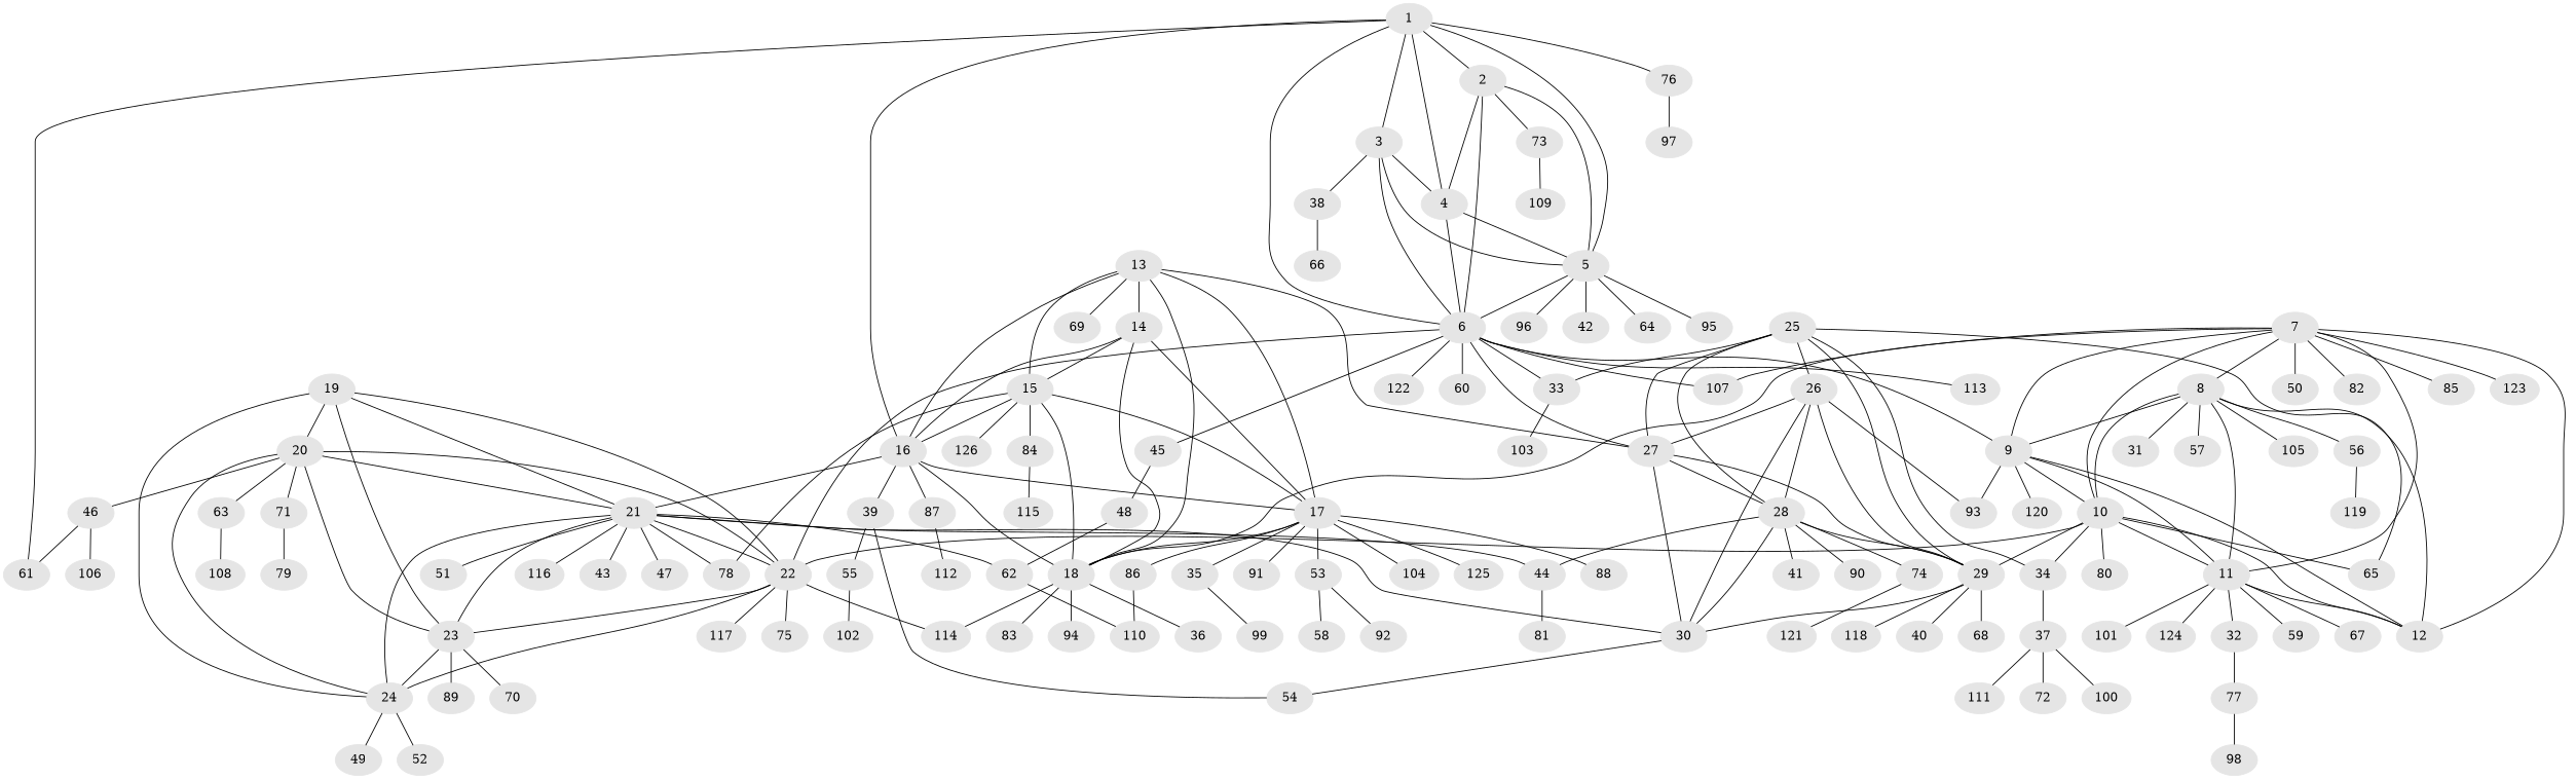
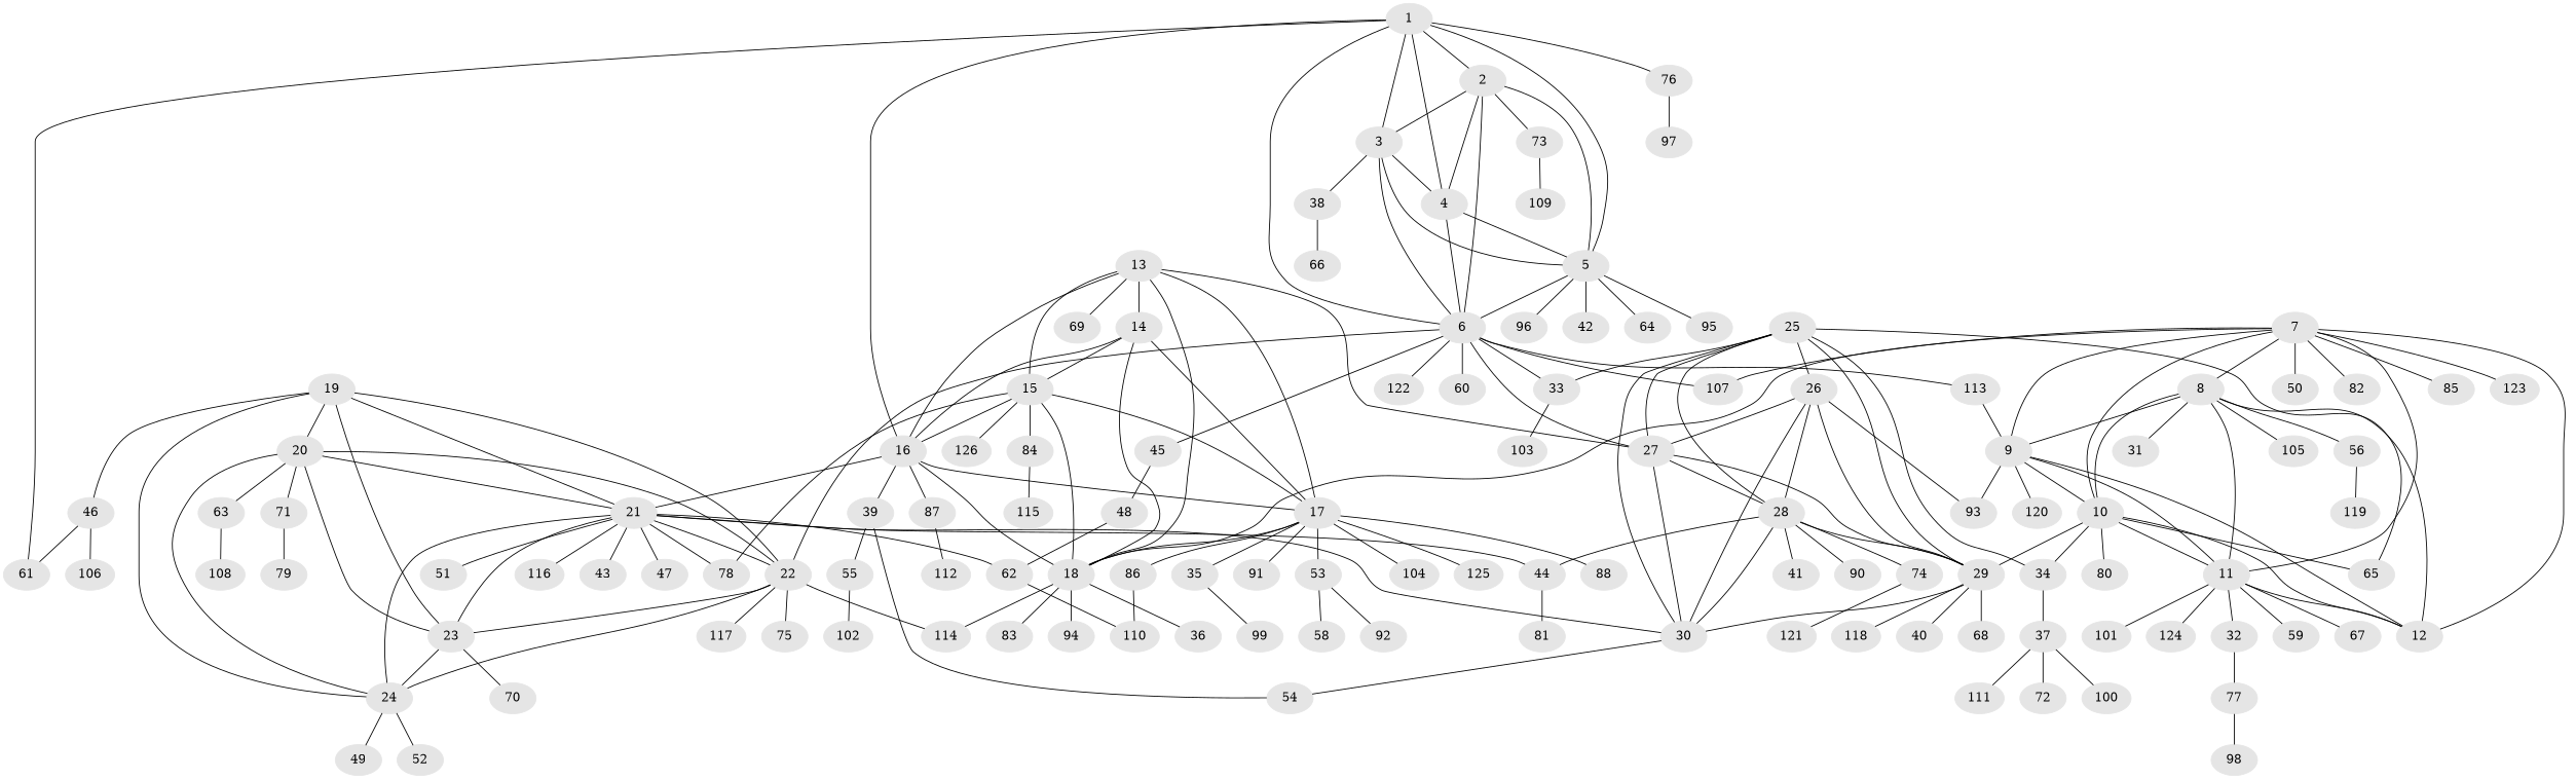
  graph {
    node [color=gray90 style=filled]
    1
    2
    3
    4
    5
    6
    16
    61
    76
    73
    38
    42
    64
    95
    96
    9
    22
    27
    33
    45
    60
    107
    113
    122
    18
    17
    21
    39
    87
    97
    109
    66
    10
    11
    12
    93
    120
    114
    23
    24
    75
    117
    29
    30
    28
    103
    48
    7
    8
    50
    82
    85
    123
    31
    56
-   57
    105
    34
    65
    80
    32
    59
    67
    101
    124
    36
    83
    94
    119
    40
    68
    118
    37
    77
    13
    14
    15
    69
    78
    84
    126
    35
    53
    86
    88
    91
    104
    125
    115
    43
    44
    47
    51
    62
    116
    54
    55
    112
    99
    58
    92
    110
    19
    20
    46
    63
    71
    70
-   89
    49
    52
    106
    108
    79
    81
    25
    26
    41
    74
    90
    121
    98
    72
    100
    111
    102
    1 -- 2
    1 -- 3
    1 -- 4
    1 -- 5
    1 -- 6
    1 -- 16
    1 -- 61
    1 -- 76
+   2 -- 3
    2 -- 4
    2 -- 5
    2 -- 6
    2 -- 73
    3 -- 4
    3 -- 5
    3 -- 6
    3 -- 38
    4 -- 5
    4 -- 6
    5 -- 6
    5 -- 42
    5 -- 64
    5 -- 95
    5 -- 96
-   6 -- 9
+   113 -- 9
    6 -- 22
    6 -- 27
    6 -- 33
    6 -- 45
    6 -- 60
    6 -- 107
    6 -- 113
    6 -- 122
    16 -- 18
    16 -- 17
    16 -- 21
    16 -- 39
    16 -- 87
    76 -- 97
    73 -- 109
    38 -- 66
    9 -- 10
    9 -- 11
    9 -- 12
    9 -- 93
    9 -- 120
    22 -- 114
    22 -- 23
    22 -- 24
    22 -- 75
    22 -- 117
    27 -- 29
    27 -- 30
    27 -- 28
    33 -- 103
    45 -- 48
    18 -- 114
    18 -- 36
    18 -- 83
    18 -- 94
    17 -- 18
    17 -- 35
    17 -- 53
    17 -- 86
    17 -- 88
    17 -- 91
    17 -- 104
    17 -- 125
    21 -- 22
    21 -- 23
    21 -- 24
    21 -- 30
    21 -- 78
    21 -- 43
    21 -- 44
    21 -- 47
    21 -- 51
    21 -- 62
    21 -- 116
    39 -- 54
    39 -- 55
    87 -- 112
-   10 -- 22
    10 -- 11
    10 -- 12
    10 -- 29
    10 -- 34
    10 -- 65
    10 -- 80
    11 -- 12
    11 -- 32
    11 -- 59
    11 -- 67
    11 -- 101
    11 -- 124
    23 -- 24
    23 -- 70
-   23 -- 89
    24 -- 49
    24 -- 52
    29 -- 30
    29 -- 40
    29 -- 68
    29 -- 118
    30 -- 54
    28 -- 29
    28 -- 30
    28 -- 44
    28 -- 41
    28 -- 74
    28 -- 90
    48 -- 62
    7 -- 9
    7 -- 107
    7 -- 18
    7 -- 10
    7 -- 11
    7 -- 12
    7 -- 8
    7 -- 50
    7 -- 82
    7 -- 85
    7 -- 123
    8 -- 9
    8 -- 10
    8 -- 11
    8 -- 12
    8 -- 31
    8 -- 56
-   8 -- 57
    8 -- 105
    56 -- 119
    34 -- 37
    32 -- 77
    37 -- 72
    37 -- 100
    37 -- 111
    77 -- 98
    13 -- 16
    13 -- 27
    13 -- 18
    13 -- 17
    13 -- 14
    13 -- 15
    13 -- 69
    14 -- 16
    14 -- 18
    14 -- 17
    14 -- 15
    15 -- 16
    15 -- 18
    15 -- 17
    15 -- 78
    15 -- 84
    15 -- 126
    84 -- 115
    35 -- 99
    53 -- 58
    53 -- 92
    86 -- 110
    44 -- 81
    62 -- 110
    55 -- 102
    19 -- 22
    19 -- 21
    19 -- 23
    19 -- 24
    19 -- 20
-   20 -- 46
+   19 -- 46
    20 -- 22
    20 -- 21
    20 -- 23
    20 -- 24
    20 -- 63
    20 -- 71
    46 -- 61
    46 -- 106
    63 -- 108
    71 -- 79
    25 -- 27
    25 -- 33
    25 -- 29
+   25 -- 30
    25 -- 28
    25 -- 34
    25 -- 65
    25 -- 26
    26 -- 27
    26 -- 93
    26 -- 29
    26 -- 30
    26 -- 28
    74 -- 121
  }
